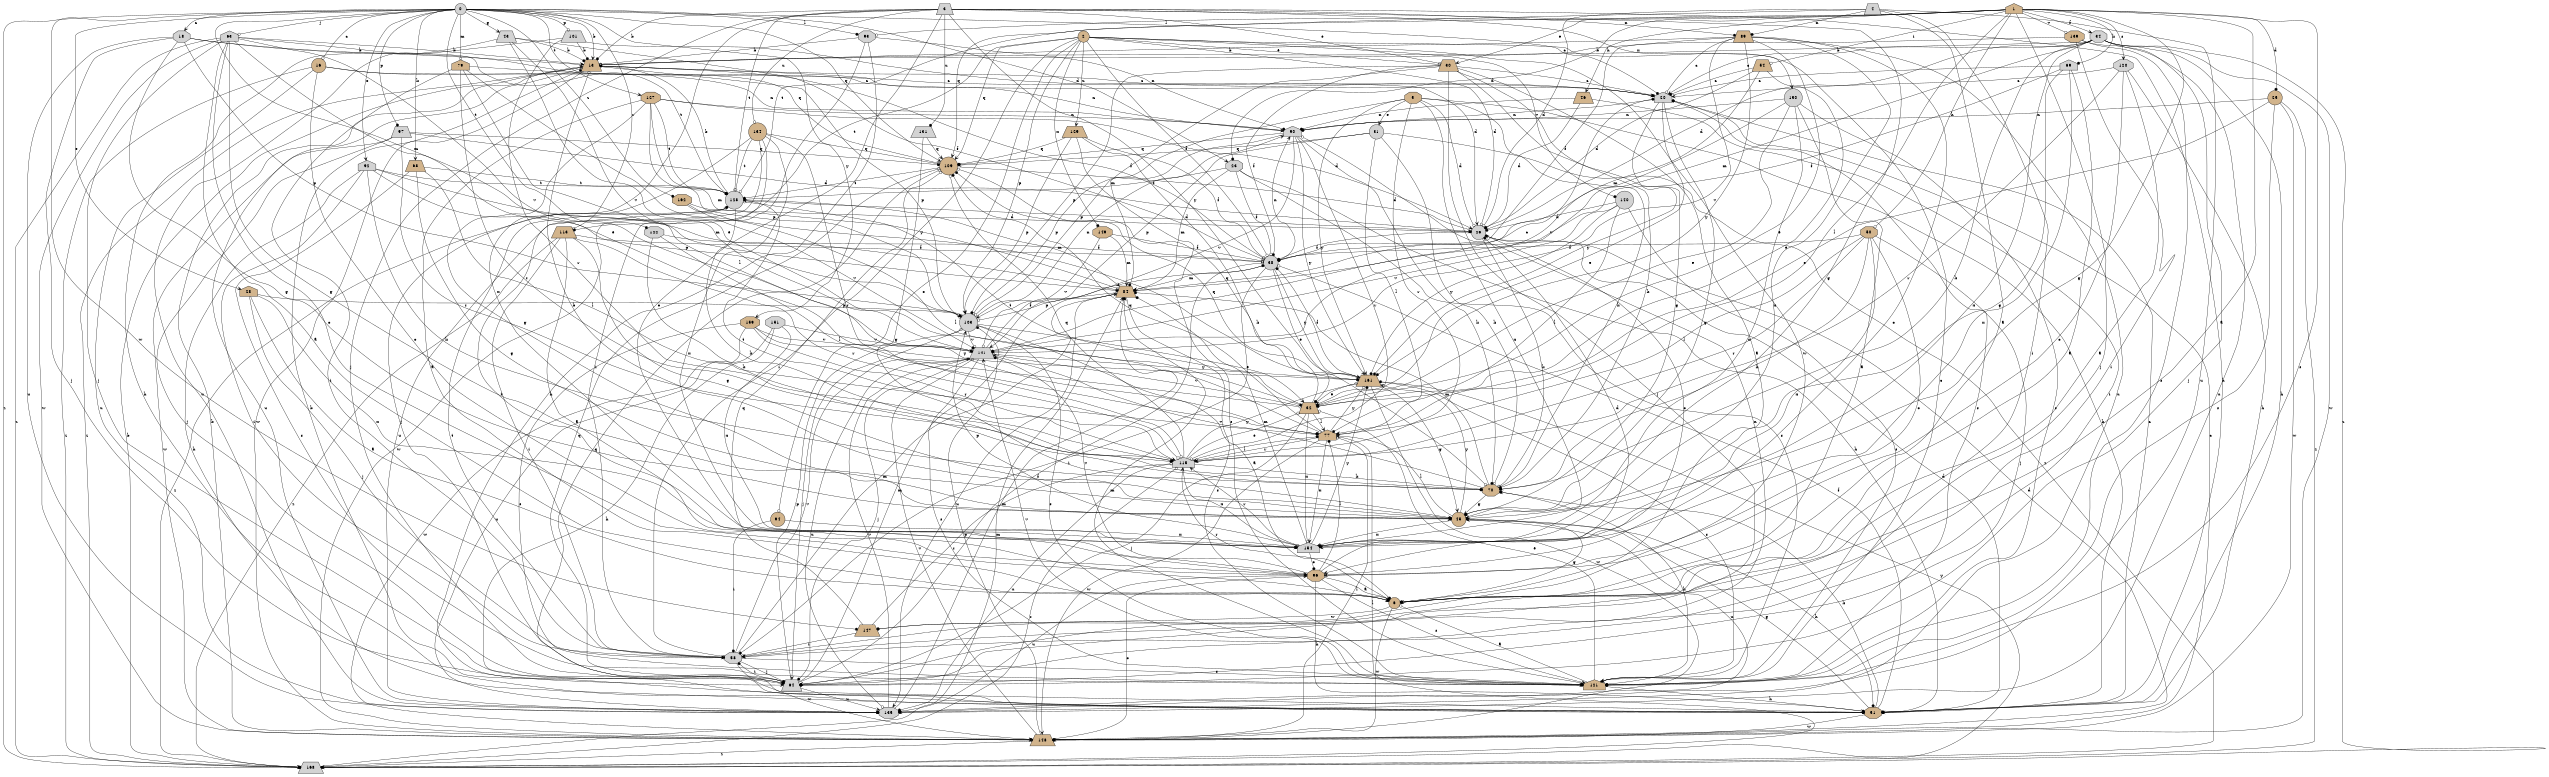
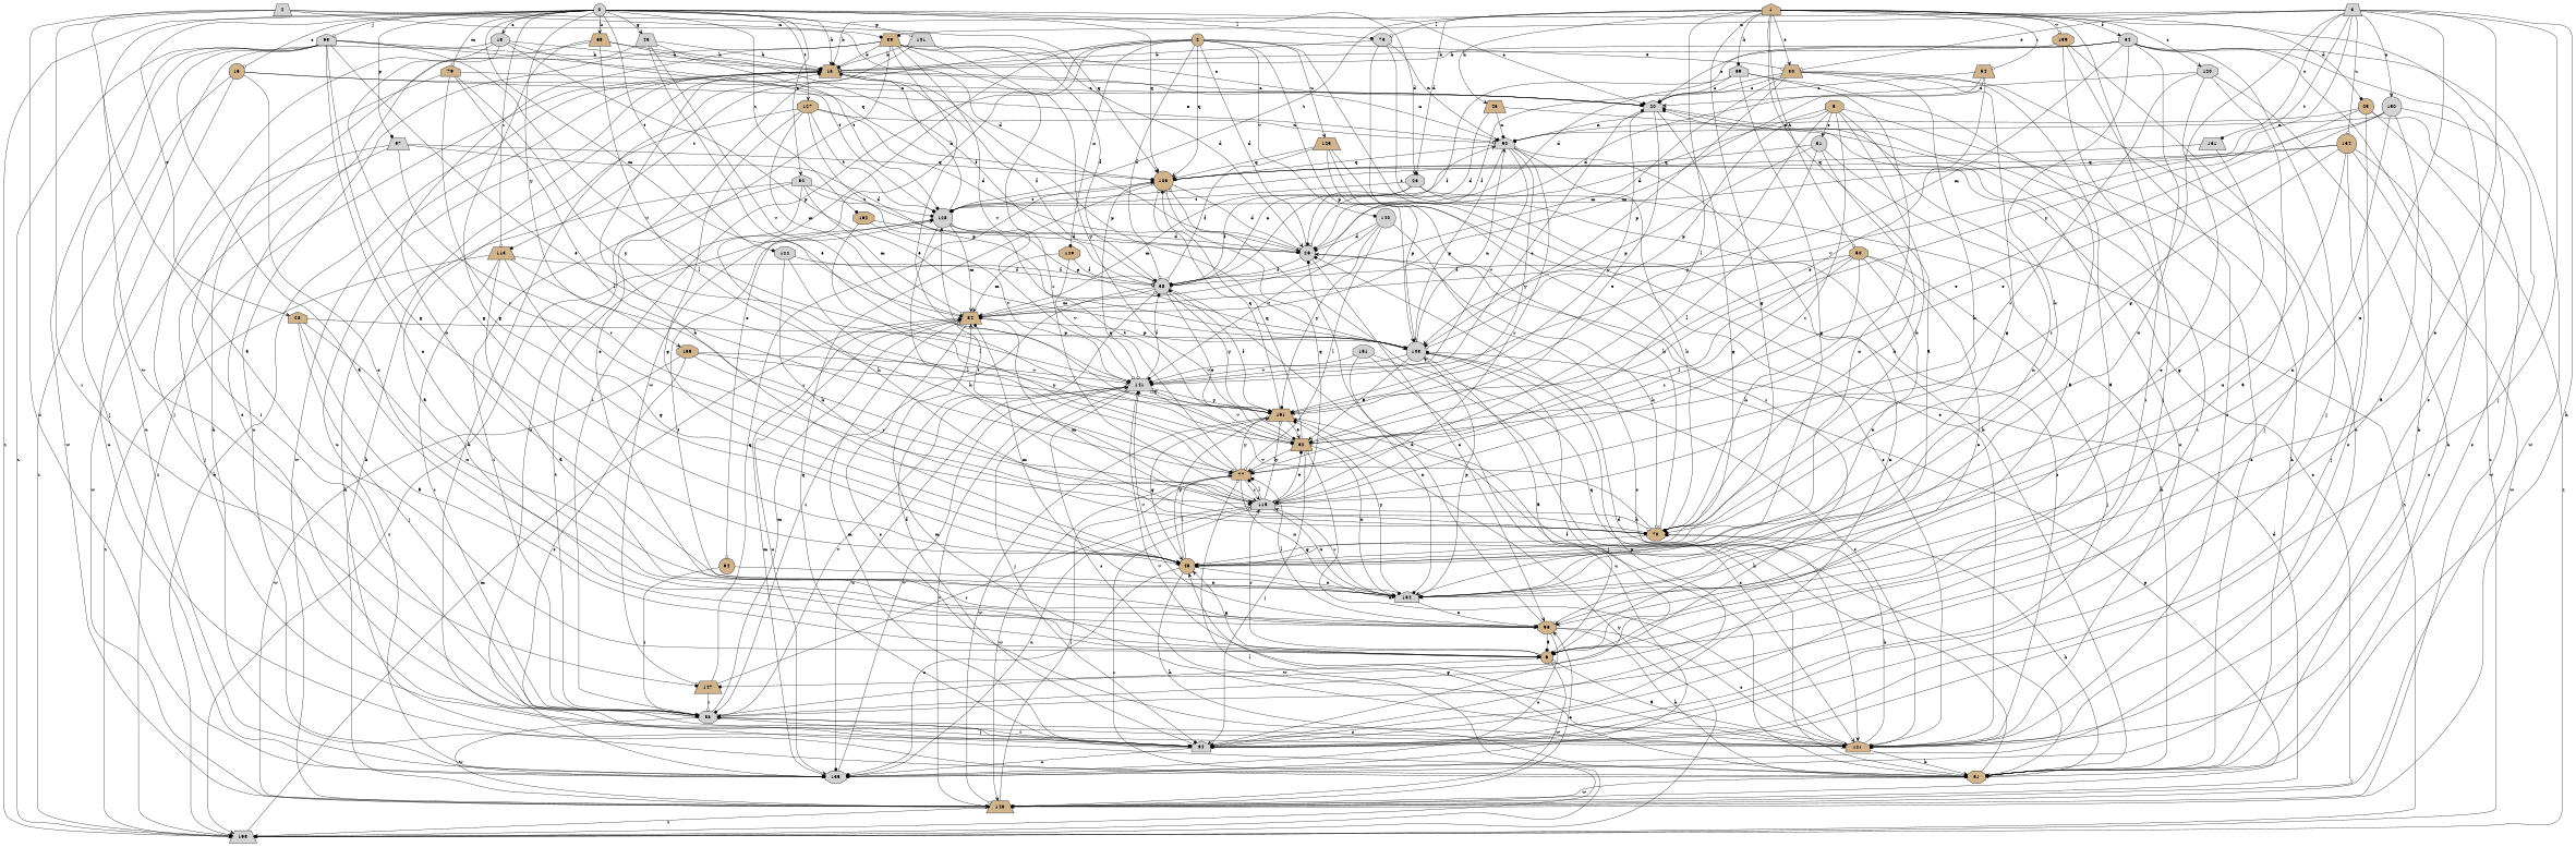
  strict digraph {
    node [fillcolor=tan shape=trapezium style=filled]
    edge [arrowhead=odot]
    0 [fillcolor=lightgrey shape=circle]
    13
    16 [shape=circle]
    18 [fillcolor=lightgrey shape=octagon]
    20 [fillcolor=lightgrey shape=house]
    23 [fillcolor=lightgrey shape=octagon]
    28 [shape=house]
    43 [fillcolor=lightgrey]
    63 [fillcolor=lightgrey shape=house]
    68
-   73 [fillcolor=lightgrey shape=octagon label=93]
+   73 [fillcolor=lightgrey shape=octagon]
    79 [shape=house]
    84
    92 [fillcolor=lightgrey shape=house]
    97 [fillcolor=lightgrey]
    101 [fillcolor=lightgrey]
    109 [shape=circle]
    113
    122 [fillcolor=lightgrey shape=octagon]
    127 [shape=octagon]
    147
    159 [shape=octagon]
    162 [shape=octagon]
    168 [fillcolor=lightgrey]
    38 [fillcolor=lightgrey shape=circle]
    103 [fillcolor=lightgrey shape=circle]
    135 [fillcolor=lightgrey shape=octagon]
    148
    90 [fillcolor=lightgrey shape=house]
    96 [shape=octagon]
    45 [shape=circle]
-   64 [fillcolor=lightgrey]
+   64 [fillcolor=lightgrey shape=house]
    128 [fillcolor=lightgrey shape=circle]
    121 [shape=house]
    161
    32
    51 [shape=octagon]
    6 [shape=circle]
    58 [fillcolor=lightgrey shape=octagon]
    154 [fillcolor=lightgrey shape=house]
    141 [fillcolor=lightgrey]
    77 [shape=house]
    115 [fillcolor=lightgrey shape=house]
    70 [shape=octagon]
    26 [fillcolor=lightgrey shape=circle]
    1 [shape=house]
    25 [shape=circle]
    30
    34 [fillcolor=lightgrey shape=octagon]
    46
    50 [shape=octagon]
    54
    69 [fillcolor=lightgrey shape=house]
    120 [fillcolor=lightgrey shape=octagon]
    139 [shape=octagon]
    2 [shape=circle]
    94 [shape=circle]
    129
    140 [fillcolor=lightgrey shape=circle]
    149 [shape=octagon]
    3 [fillcolor=lightgrey]
    89
    131 [fillcolor=lightgrey]
    134 [shape=circle]
    150 [fillcolor=lightgrey shape=circle]
    151 [fillcolor=lightgrey shape=octagon]
    4 [fillcolor=lightgrey]
    5 [shape=octagon]
    31 [fillcolor=lightgrey shape=circle]
    0 -> 13 [arrowhead=vee label=b]
    0 -> 16 [label=c]
    0 -> 18 [arrowhead=vee label=c]
    0 -> 20 [arrowhead=dot label=c]
    0 -> 23 [arrowhead=vee label=d]
    0 -> 28 [arrowhead=vee label=e]
    0 -> 43 [arrowhead=vee label=g]
    0 -> 63 [label=j]
    0 -> 68 [arrowhead=vee label=k]
    0 -> 73 [arrowhead=dot label=l]
    0 -> 79 [label=m]
    0 -> 84 [arrowhead=dot label=m]
    0 -> 92 [arrowhead=vee label=o]
    0 -> 97 [arrowhead=dot label=p]
    0 -> 101 [label=p]
    0 -> 109 [arrowhead=vee label=q]
    0 -> 113 [label=r]
    0 -> 122 [arrowhead=dot label=t]
    0 -> 127 [arrowhead=vee label=t]
    0 -> 147 [arrowhead=dot label=w]
    0 -> 159 [arrowhead=vee label=y]
    0 -> 162 [arrowhead=dot label=z]
    0 -> 168 [arrowhead=dot label=z]
    13 -> 20 [arrowhead=vee label=c]
    13 -> 168 [arrowhead=dot label=z]
    13 -> 38 [label=f]
    13 -> 103 [label=p]
    13 -> 135 [arrowhead=dot label=u]
    13 -> 148 [arrowhead=vee label=w]
    13 -> 90 [arrowhead=vee label=n]
    16 -> 20 [arrowhead=vee label=c]
    16 -> 168 [arrowhead=vee label=z]
    16 -> 135 [arrowhead=dot label=u]
    16 -> 90 [label=n]
    16 -> 96 [arrowhead=vee label=o]
    18 -> 13 [arrowhead=vee label=b]
    18 -> 103 [label=p]
    18 -> 135 [arrowhead=dot label=u]
    18 -> 45 [arrowhead=vee label=g]
    18 -> 64 [arrowhead=vee label=j]
    18 -> 128 [arrowhead=dot label=t]
    20 -> 90 [arrowhead=dot label=n]
    20 -> 45 [arrowhead=vee label=g]
    20 -> 121 [arrowhead=dot label=s]
    20 -> 161 [arrowhead=dot label=y]
    20 -> 32 [arrowhead=vee label=e]
    23 -> 84 [arrowhead=vee label=m]
    23 -> 38 [label=f]
    23 -> 128 [arrowhead=dot label=t]
    23 -> 121 [label=s]
    23 -> 51 [arrowhead=dot label=h]
    28 -> 103 [arrowhead=dot label=p]
    28 -> 6 [arrowhead=vee label=a]
    28 -> 58 [label=j]
    28 -> 154 [label=x]
    43 -> 13 [arrowhead=dot label=b]
    43 -> 38 [label=f]
    43 -> 32 [arrowhead=dot label=e]
    43 -> 51 [label=h]
    43 -> 141 [label=v]
    63 -> 13 [arrowhead=vee label=b]
    63 -> 109 [label=q]
    63 -> 168 [arrowhead=dot label=z]
    63 -> 148 [label=w]
    63 -> 96 [arrowhead=vee label=o]
    63 -> 45 [arrowhead=dot label=g]
    63 -> 64 [arrowhead=vee label=j]
    63 -> 32 [label=e]
    63 -> 6 [arrowhead=vee label=a]
    63 -> 141 [label=v]
+   68 -> 13 [label=b]
    68 -> 45 [arrowhead=vee label=g]
    68 -> 128 [arrowhead=dot label=t]
    68 -> 121 [arrowhead=dot label=s]
    68 -> 77 [label=l]
    73 -> 13 [label=b]
    73 -> 90 [arrowhead=dot label=n]
    73 -> 51 [arrowhead=dot label=h]
    73 -> 58 [label=i]
    79 -> 20 [arrowhead=dot label=c]
    79 -> 161 [label=y]
    79 -> 58 [label=i]
    79 -> 77 [arrowhead=dot label=l]
    79 -> 115 [arrowhead=dot label=r]
    84 -> 103 [label=p]
    84 -> 135 [arrowhead=vee label=u]
    84 -> 121 [arrowhead=vee label=s]
    92 -> 84 [label=m]
    92 -> 103 [arrowhead=vee label=p]
    92 -> 128 [arrowhead=dot label=t]
    92 -> 51 [label=h]
    92 -> 58 [arrowhead=vee label=i]
    92 -> 70 [arrowhead=dot label=k]
    97 -> 109 [arrowhead=dot label=q]
    97 -> 148 [label=w]
    97 -> 64 [arrowhead=dot label=j]
    97 -> 115 [arrowhead=dot label=r]
    97 -> 26 [label=d]
    101 -> 13 [arrowhead=dot label=b]
    101 -> 135 [label=u]
    101 -> 115 [arrowhead=vee label=r]
    101 -> 26 [arrowhead=vee label=d]
    109 -> 128 [arrowhead=dot label=t]
    109 -> 26 [label=d]
    113 -> 168 [arrowhead=vee label=z]
    113 -> 38 [label=f]
    113 -> 45 [arrowhead=dot label=g]
    113 -> 6 [arrowhead=vee label=a]
    113 -> 58 [arrowhead=vee label=i]
    113 -> 115 [label=r]
    122 -> 38 [label=f]
    122 -> 77 [arrowhead=dot label=l]
    122 -> 70 [arrowhead=dot label=k]
    127 -> 84 [label=m]
    127 -> 103 [arrowhead=vee label=p]
    127 -> 90 [label=n]
    127 -> 45 [arrowhead=vee label=g]
    127 -> 128 [arrowhead=dot label=t]
    127 -> 6 [arrowhead=dot label=a]
    127 -> 26 [arrowhead=vee label=d]
    147 -> 109 [label=q]
    147 -> 58 [label=i]
    147 -> 115 [label=r]
    159 -> 148 [arrowhead=vee label=w]
    159 -> 121 [arrowhead=vee label=s]
    159 -> 161 [label=y]
    159 -> 141 [arrowhead=vee label=v]
    159 -> 115 [arrowhead=vee label=r]
    162 -> 141 [arrowhead=dot label=v]
    162 -> 77 [label=l]
    162 -> 26 [arrowhead=dot label=d]
    168 -> 13 [label=b]
    168 -> 84 [arrowhead=vee label=m]
    168 -> 161 [arrowhead=dot label=y]
    168 -> 77 [label=l]
    168 -> 115 [label=r]
    38 -> 84 [arrowhead=vee label=m]
    38 -> 90 [arrowhead=vee label=n]
    38 -> 161 [arrowhead=vee label=y]
    38 -> 32 [arrowhead=dot label=e]
    38 -> 58 [arrowhead=dot label=i]
    103 -> 90 [arrowhead=vee label=n]
    103 -> 64 [arrowhead=vee label=j]
    103 -> 121 [label=s]
    103 -> 32 [arrowhead=vee label=e]
    103 -> 6 [arrowhead=dot label=a]
    103 -> 141 [label=v]
    135 -> 84 [arrowhead=dot label=m]
    135 -> 141 [arrowhead=vee label=v]
    148 -> 13 [arrowhead=vee label=b]
    148 -> 20 [arrowhead=dot label=c]
    148 -> 168 [arrowhead=vee label=z]
    148 -> 103 [arrowhead=dot label=p]
    148 -> 96 [arrowhead=vee label=o]
    148 -> 141 [label=v]
    148 -> 77 [label=l]
    148 -> 26 [arrowhead=vee label=d]
    90 -> 109 [arrowhead=dot label=q]
    90 -> 103 [label=p]
    90 -> 161 [arrowhead=vee label=y]
    90 -> 141 [arrowhead=vee label=v]
    90 -> 115 [label=r]
    90 -> 70 [arrowhead=dot label=k]
    96 -> 135 [arrowhead=dot label=u]
    96 -> 128 [arrowhead=vee label=t]
    96 -> 121 [arrowhead=vee label=s]
    96 -> 51 [arrowhead=dot label=h]
    96 -> 6 [arrowhead=dot label=a]
    96 -> 141 [arrowhead=dot label=v]
    96 -> 77 [arrowhead=dot label=l]
    96 -> 26 [arrowhead=dot label=d]
    45 -> 13 [label=b]
    45 -> 135 [arrowhead=dot label=u]
    45 -> 161 [arrowhead=vee label=y]
    45 -> 51 [arrowhead=dot label=h]
    45 -> 154 [arrowhead=vee label=x]
    45 -> 77 [arrowhead=vee label=l]
    64 -> 84 [label=m]
    64 -> 109 [label=q]
    64 -> 38 [label=f]
    64 -> 103 [label=p]
    64 -> 135 [arrowhead=vee label=u]
    64 -> 90 [label=n]
    64 -> 58 [arrowhead=dot label=i]
    128 -> 13 [arrowhead=dot label=b]
    128 -> 84 [arrowhead=vee label=m]
    128 -> 168 [arrowhead=vee label=z]
    128 -> 70 [label=k]
    128 -> 26 [arrowhead=vee label=d]
    121 -> 84 [arrowhead=vee label=m]
    121 -> 32 [label=e]
    121 -> 51 [arrowhead=vee label=h]
    121 -> 6 [label=a]
    121 -> 141 [arrowhead=vee label=v]
    121 -> 70 [arrowhead=vee label=k]
    161 -> 109 [label=q]
    161 -> 38 [arrowhead=dot label=f]
    161 -> 148 [label=w]
    161 -> 45 [arrowhead=vee label=g]
    161 -> 121 [arrowhead=vee label=s]
    161 -> 32 [arrowhead=vee label=e]
    32 -> 109 [arrowhead=dot label=q]
    32 -> 64 [arrowhead=vee label=j]
    32 -> 128 [label=t]
    32 -> 154 [label=x]
    32 -> 141 [arrowhead=vee label=v]
    32 -> 77 [arrowhead=vee label=l]
    51 -> 13 [arrowhead=dot label=b]
    51 -> 20 [arrowhead=dot label=c]
    51 -> 109 [label=q]
    51 -> 38 [label=f]
    51 -> 148 [arrowhead=dot label=w]
    51 -> 45 [arrowhead=vee label=g]
    51 -> 70 [arrowhead=dot label=k]
    51 -> 26 [arrowhead=dot label=d]
    6 -> 147 [arrowhead=dot label=w]
    6 -> 148 [label=w]
    6 -> 45 [arrowhead=vee label=g]
    6 -> 115 [arrowhead=vee label=r]
    58 -> 84 [arrowhead=vee label=m]
    58 -> 148 [arrowhead=vee label=w]
    58 -> 64 [arrowhead=dot label=j]
    58 -> 128 [arrowhead=dot label=t]
    58 -> 121 [label=s]
    58 -> 141 [label=v]
    154 -> 84 [arrowhead=dot label=m]
    154 -> 103 [arrowhead=vee label=p]
    154 -> 96 [arrowhead=dot label=o]
    154 -> 161 [arrowhead=dot label=y]
    154 -> 115 [arrowhead=vee label=r]
    141 -> 20 [arrowhead=dot label=c]
    141 -> 38 [arrowhead=dot label=f]
-   141 -> 135 [label=u]
+   141 -> 135 [arrowhead=dot label=u]
    141 -> 64 [arrowhead=dot label=j]
    141 -> 121 [arrowhead=dot label=s]
    141 -> 161 [arrowhead=dot label=y]
    77 -> 109 [arrowhead=dot label=q]
    77 -> 148 [arrowhead=vee label=w]
    77 -> 161 [label=y]
    77 -> 154 [arrowhead=vee label=x]
    77 -> 115 [arrowhead=vee label=r]
    115 -> 109 [label=q]
    115 -> 135 [arrowhead=dot label=u]
    115 -> 128 [arrowhead=vee label=t]
    115 -> 161 [label=y]
-   115 -> 32 [label=e]
+   115 -> 32 [arrowhead=dot label=e]
    115 -> 154 [label=x]
    115 -> 77 [arrowhead=dot label=l]
    115 -> 70 [label=k]
    70 -> 84 [arrowhead=dot label=m]
    70 -> 45 [arrowhead=vee label=g]
    70 -> 141 [label=v]
    26 -> 38 [arrowhead=dot label=f]
    26 -> 96 [arrowhead=vee label=o]
    26 -> 70 [label=k]
    1 -> 23 [arrowhead=dot label=d]
    1 -> 73 [label=l]
    1 -> 45 [arrowhead=dot label=g]
    1 -> 64 [label=j]
    1 -> 128 [label=t]
    1 -> 121 [label=s]
    1 -> 6 [arrowhead=dot label=a]
    1 -> 77 [arrowhead=vee label=l]
    1 -> 25 [arrowhead=dot label=d]
    1 -> 30 [arrowhead=vee label=e]
    1 -> 34 [arrowhead=vee label=f]
    1 -> 46 [arrowhead=vee label=h]
    1 -> 50 [label=h]
    1 -> 54 [label=i]
    1 -> 69 [arrowhead=dot label=k]
    1 -> 120 [arrowhead=vee label=s]
    1 -> 139 [label=v]
    25 -> 168 [arrowhead=dot label=z]
    25 -> 148 [arrowhead=vee label=w]
    25 -> 90 [label=n]
    25 -> 121 [arrowhead=dot label=s]
    25 -> 32 [label=e]
    30 -> 20 [label=c]
    30 -> 84 [arrowhead=dot label=m]
    30 -> 38 [arrowhead=dot label=f]
    30 -> 103 [arrowhead=dot label=p]
    30 -> 45 [label=g]
    30 -> 64 [arrowhead=vee label=j]
    30 -> 6 [arrowhead=dot label=a]
    30 -> 70 [arrowhead=dot label=k]
    34 -> 13 [label=b]
    34 -> 20 [arrowhead=vee label=c]
    34 -> 84 [label=m]
    34 -> 168 [label=z]
    34 -> 148 [label=w]
    34 -> 64 [arrowhead=dot label=j]
    34 -> 51 [arrowhead=dot label=h]
    34 -> 154 [arrowhead=vee label=x]
    34 -> 70 [arrowhead=dot label=k]
    34 -> 26 [label=d]
    46 -> 90 [arrowhead=dot label=n]
    46 -> 58 [arrowhead=vee label=i]
    46 -> 26 [arrowhead=dot label=d]
    50 -> 38 [label=f]
    50 -> 96 [label=o]
    50 -> 64 [arrowhead=dot label=j]
    50 -> 154 [label=x]
    50 -> 77 [arrowhead=vee label=l]
    50 -> 115 [label=r]
    50 -> 70 [arrowhead=dot label=k]
    54 -> 20 [arrowhead=dot label=c]
    54 -> 84 [arrowhead=dot label=m]
    54 -> 32 [arrowhead=dot label=e]
    54 -> 26 [arrowhead=dot label=d]
    69 -> 20 [label=c]
    69 -> 38 [arrowhead=dot label=f]
    69 -> 45 [arrowhead=dot label=g]
    69 -> 6 [label=a]
    69 -> 154 [arrowhead=vee label=x]
    120 -> 20 [arrowhead=vee label=c]
    120 -> 96 [arrowhead=vee label=o]
    120 -> 51 [label=h]
    120 -> 6 [arrowhead=vee label=a]
    120 -> 115 [arrowhead=vee label=r]
    139 -> 13 [label=b]
    139 -> 135 [label=u]
    139 -> 121 [label=s]
    139 -> 58 [arrowhead=vee label=i]
    2 -> 109 [arrowhead=vee label=q]
    2 -> 113 [arrowhead=dot label=t]
    2 -> 147 [label=w]
    2 -> 38 [label=f]
    2 -> 103 [arrowhead=vee label=p]
    2 -> 121 [arrowhead=vee label=c]
    2 -> 58 [label=i]
    2 -> 26 [label=d]
    2 -> 30 [label=e]
    2 -> 94 [label=o]
    2 -> 129 [arrowhead=vee label=u]
    2 -> 140 [arrowhead=dot label=v]
    2 -> 149 [arrowhead=dot label=x]
    94 -> 58 [arrowhead=dot label=i]
    94 -> 154 [label=x]
    129 -> 109 [arrowhead=dot label=q]
    129 -> 38 [label=f]
    129 -> 103 [arrowhead=vee label=p]
    129 -> 121 [label=s]
    129 -> 70 [label=k]
    140 -> 121 [arrowhead=vee label=s]
    140 -> 161 [arrowhead=dot label=y]
    140 -> 141 [arrowhead=dot label=v]
    140 -> 77 [label=l]
    140 -> 26 [arrowhead=dot label=d]
    149 -> 84 [arrowhead=vee label=m]
    149 -> 38 [label=f]
    149 -> 141 [label=v]
    3 -> 13 [arrowhead=dot label=b]
    3 -> 96 [arrowhead=vee label=o]
    3 -> 45 [arrowhead=dot label=g]
    3 -> 64 [arrowhead=dot label=j]
    3 -> 128 [label=t]
    3 -> 161 [label=y]
    3 -> 51 [arrowhead=dot label=h]
    3 -> 154 [arrowhead=vee label=x]
    3 -> 30 [label=e]
    3 -> 89 [arrowhead=dot label=n]
    3 -> 131 [arrowhead=dot label=u]
    3 -> 134 [label=u]
    3 -> 150 [arrowhead=vee label=x]
    89 -> 13 [label=b]
    89 -> 20 [label=c]
    89 -> 38 [arrowhead=dot label=f]
    89 -> 135 [arrowhead=dot label=u]
    89 -> 96 [label=o]
    89 -> 161 [arrowhead=dot label=y]
    89 -> 32 [arrowhead=dot label=e]
    89 -> 154 [arrowhead=dot label=x]
    89 -> 141 [label=v]
    131 -> 109 [arrowhead=vee label=q]
    131 -> 45 [arrowhead=vee label=g]
    134 -> 109 [label=q]
    134 -> 135 [label=u]
    134 -> 148 [label=w]
    134 -> 64 [label=j]
    134 -> 128 [label=t]
    134 -> 154 [label=x]
    134 -> 115 [label=r]
    150 -> 90 [label=n]
    150 -> 121 [arrowhead=dot label=s]
    150 -> 32 [label=e]
    150 -> 6 [arrowhead=dot label=a]
    150 -> 154 [label=x]
    150 -> 141 [arrowhead=dot label=v]
    151 -> 135 [label=u]
    151 -> 51 [arrowhead=dot label=h]
    151 -> 154 [arrowhead=dot label=x]
    151 -> 141 [arrowhead=dot label=v]
    4 -> 109 [arrowhead=vee label=q]
    4 -> 135 [arrowhead=vee label=u]
    4 -> 6 [arrowhead=vee label=a]
    4 -> 58 [arrowhead=vee label=i]
    4 -> 26 [label=d]
    4 -> 89 [arrowhead=dot label=n]
    5 -> 103 [label=p]
    5 -> 161 [arrowhead=vee label=y]
    5 -> 51 [arrowhead=vee label=h]
    5 -> 154 [label=x]
    5 -> 115 [arrowhead=vee label=r]
    5 -> 70 [label=k]
    5 -> 26 [label=d]
    5 -> 31 [arrowhead=vee label=e]
    31 -> 109 [arrowhead=vee label=q]
    31 -> 168 [arrowhead=vee label=z]
    31 -> 103 [arrowhead=vee label=p]
    31 -> 77 [arrowhead=dot label=l]
    31 -> 70 [label=k]
  }
